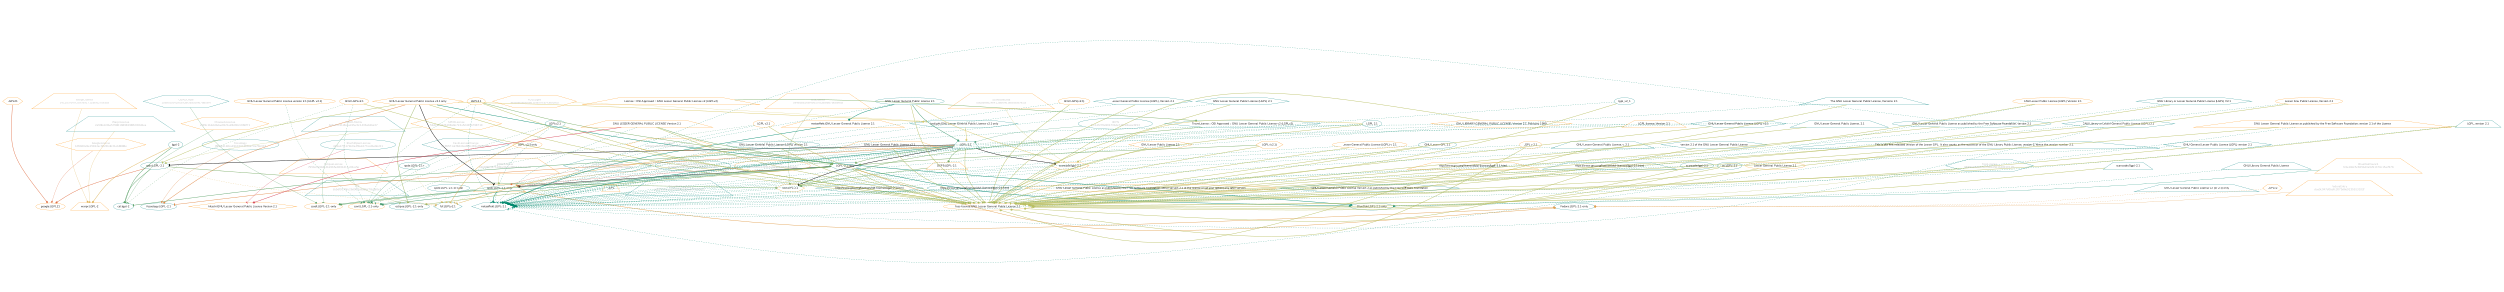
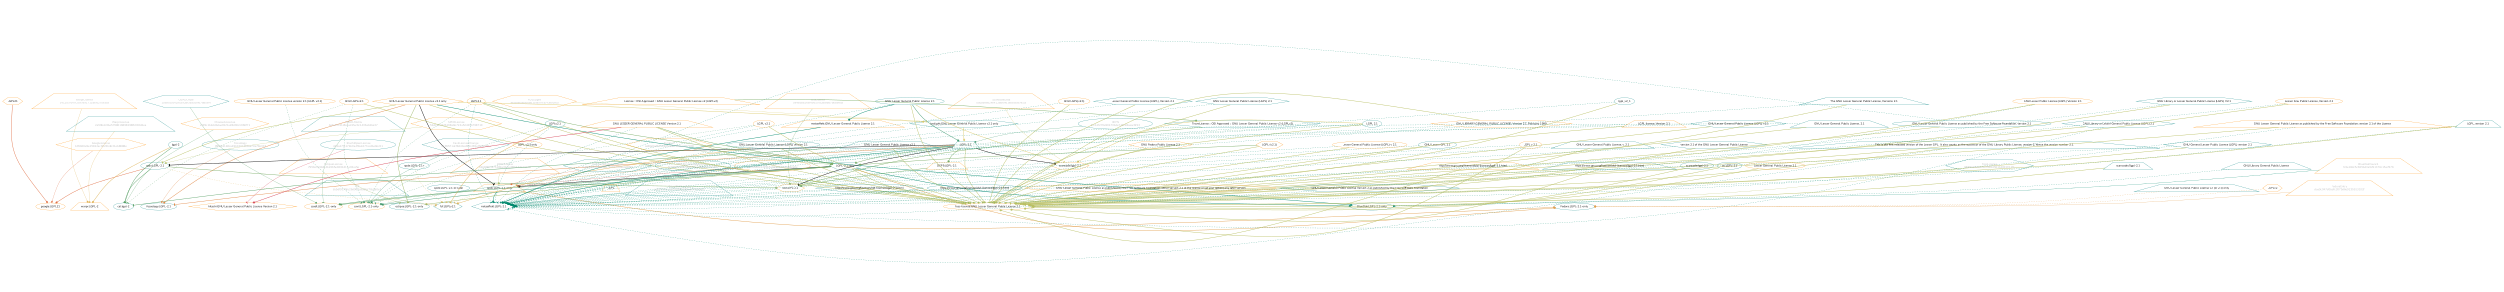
  strict digraph {
    fontname=Nunito
    splines=curved
    node [color=teal fontname=Nunito shape=ellipse]
    edge [arrowhead=dot color="#b8bf62" fontname=Nunito style=bold weight=0.7]
    n1 [label="spdx:LGPL-2.1+"]
    n2 [label="fsf:LGPLv2.1" shape=hexagon]
    n3 [color=darkorange fillcolor="beige;1" fontcolor=gray label="SPDXLicense\n04b80815f75189a33dee80b44de23128" shape=trapezium]
    n4 [color=darkorange label="spdx:LGPL-2.1-only" shape=trapezium]
    n5 [label="Fedora:LGPL-2.1-only"]
    n6 [color=darkorange label="osadl:LGPL-2.1-only"]
    n7 [label="metaeffekt:LGPL-2.1" shape=hexagon]
    n8 [label="LGPL-2.1-only" shape=hexagon]
    n9 [label="BlueOak:LGPL-2.1-only"]
    n10 [color=darkorange label="cavil:LGPL-2.1-only"]
    n11 [color=darkorange label="foss-license:GNU Lesser General Public License 2.1"]
    n12 [label="eclipse:LGPL-2.1-only"]
    n13 [color=darkorange label="GNU Lesser General Public License v2.1 only" shape=hexagon]
    n14 [label="spdx:LGPL-2.1"]
    n15 [label="fossology:LGPL-2.1"]
    n16 [label="fosslight:GNU Lesser General Public License v2.1 only" shape=hexagon]
    n17 [color=darkorange label="osi:LGPL-2.1" shape=hexagon]
    n18 [color=darkorange label="google:LGPL21"]
    n19 [label="cal:lgpl-2"]
    n20 [label="spdx:LGPL-2.1-or-later"]
    n21 [color=darkorange fillcolor="beige;1" fontcolor=gray label="SPDXLicense\n54d19ba526108abb723a52439b798710" shape=hexagon]
    n22 [label="LGPL-2.1" shape=trapezium]
    n23 [color=darkorange label="DEP5:LGPL-2.1" shape=trapezium]
    n24 [color=darkorange label="scancode:lgpl-2.1" shape=hexagon]
    n25 [color=darkorange fillcolor="beige;1" fontcolor=gray label="OSILicense\n0e465882f5e49cc078288fbb7d68845a" shape=trapezium]
    n26 [label="Trove:License :: OSI Approved :: GNU Lesser General Public License v2 (LGPLv2)" shape=hexagon]
    n27 [color=darkorange label="License :: OSI Approved :: GNU Lesser General Public License v2 (LGPLv2)" shape=trapezium]
    n28 [color=darkorange fillcolor="beige;1" fontcolor=gray label="GoogleLicense\nb35b06e9e15b92ac3623b4b31eb8688e" shape=hexagon]
    n29 [color=darkorange label=LGPL21 shape=hexagon]
    n30 [label="GNU Lesser General Public License v2 (or 2.1) only" shape=trapezium]
    n31 [color=darkorange label=LGPLv2 shape=hexagon]
    n32 [color=darkorange fillcolor="beige;1" fontcolor=gray label="FedoraEntry\ndaa9c047d0bdfc3075d6e9235913102f" shape=trapezium]
    n33 [label="GNU Library General Public License" shape=trapezium]
    n34 [color=darkorange fillcolor="beige;1" fontcolor=gray label="BlueOakCouncil\nfc0e18dc5c605bd3a9291376c15a7876" shape=trapezium]
    n35 [fillcolor="beige;1" fontcolor=gray label="OSADLRule\n10695c0c42953928f3ba16ef5788c9f4" shape=hexagon]
    n36 [fillcolor="beige;1" fontcolor=gray label="OSADLMatrix\nbefa43701dfeead1fec0c1436ab2be37" shape=trapezium]
    n37 [fillcolor="beige;1" fontcolor=gray label="FSF\n5b5df9175fe26d964a9a8fef78c8e0e3" shape=trapezium]
    n38 [label="LGPLv2.1"]
    n39 [label="GNU Lesser General Public License (LGPL) version 2.1"]
    n40 [color=darkorange fillcolor="beige;1" fontcolor=gray label="ChooseALicense\na399c1b4ddbdae92c5a28d362c066f71" shape=hexagon]
    n41 [label="lgpl-2"]
    n42 [color=darkorange label="warpr:LGPL-2" shape=trapezium]
-   n43 [color=darkorange label="GNU Lesser General Public License v2.1" shape=trapezium]
+   n43 [label="GNU Lesser General Public License v2.1" shape=trapezium]
    n44 [color=darkorange label="GNU LGPLv2.1"]
    n45 [color=darkorange fillcolor="beige;1" fontcolor=gray label="ScancodeData\n0a0dbeeb24e4128bf9f51eb8506c4c18" shape=trapezium]
    n46 [label="LGPL 2.1"]
    n47 [label="GNU Lesser General Public License 2.1"]
    n48 [color=darkorange label="metaeffekt:GNU Lesser General Public License 2.1" shape=trapezium]
    n49 [fillcolor="beige;1" fontcolor=gray label="Fossology\n99f4b2148ca49b1637459aa79e7bb333"]
    n50 [color=darkorange label=LGPL shape=trapezium]
    n51 [fillcolor="beige;1" fontcolor=gray label="OKFN\n8ccb1f270e99473b4e746c48aaac6f23"]
    n52 [fillcolor="beige;1" fontcolor=gray label="OrtLicenseCategorization\nf199c83a335a10b072e012c69ede8d98" shape=hexagon]
    n53 [fillcolor="beige;1" fontcolor=gray label="OrtLicenseCategorization\nfa3d6f6919fb3b4679ae358681492459"]
    n54 [fillcolor="beige;1" fontcolor=gray label="CavilLicenseChange\nfa165571dcf8d40e288c265e7599160a" shape=hexagon]
    n55 [color=darkorange label="GNU Lesser General Public License version 2.1 (LGPL v2.1)"]
    n56 [color=darkorange label="LGPL v2.1"]
    n57 [color=darkorange label="LGPL v2.1 only"]
    n58 [color=darkorange label="LGPL2.1"]
    n59 [fillcolor="beige;1" fontcolor=gray label="MetaeffektLicense\ncd63f1dbac7a974538c089ad07657bb0" shape=trapezium]
    n60 [color=darkorange label="GNU LESSER GENERAL PUBLIC LICENSE Version 2.1" shape=trapezium]
    n61 [color=darkorange label="hitachi:GNU Lesser General Public License Version 2.1" shape=hexagon]
    n62 [color=darkorange label="GNU LGPL(v2.1)"]
    n63 [color=darkorange label="GNU LIBRARY GENERAL PUBLIC LICENSE, Version 2.1, February 1999" shape=hexagon]
    n64 [label="GNU Lesser GPL 2.1"]
    n65 [label="GNU Lesser General Public License (LGPL) 2.1" shape=hexagon]
    n66 [label="GNU Lesser General Public License, 2.1" shape=trapezium]
    n67 [label="GNU Lesser General Public License, v. 2.1" shape=trapezium]
-   n68 [color=darkorange label="GNU Lesser Public License 2.1" shape=hexagon]
+   n68 [color=darkorange label="GNU Fedora Public License 2.1" shape=hexagon]
    n69 [label="GNU Library or Lesser General Public License (LGPL) V2.1" shape=hexagon]
    n70 [label="GNU Library or Lesser General Public License (LGPL) 2.1" shape=hexagon]
    n71 [label="GNU General Lesser Public License (LGPL) version 2.1" shape=hexagon]
    n72 [color=darkorange label="Lesser Gnu Public License, Version 2.1"]
    n73 [label="LGPL, version 2.1" shape=trapezium]
    n74 [color=darkorange label="Lesser General Public License (LGPL) v 2.1"]
    n75 [label="Lesser General Public License (LGPL), Version 2.1" shape=hexagon]
    n76 [color=darkorange label="LGPL license, Version 2.1" shape=trapezium]
    n77 [color=darkorange label="LGPL v 2.1"]
    n78 [label=lgpl_v2_1]
    n79 [label="GNU Lesser General Public License (LGPL) v2.1" shape=hexagon]
    n80 [label="version 2.1 of the GNU Lesser General Public License" shape=hexagon]
    n81 [label="The GNU Lesser General Public License, Versions 2.1" shape=trapezium]
    n82 [label="GNU Lesser General Public License as published by the Free Software Foundation, version 2.1"]
    n83 [label="This is the first released version of the Lesser GPL.  It also counts as the successor of the GNU Library Public License, version 2, hence the version number 2.1." shape=trapezium]
    n84 [color=darkorange label="GNU Lesser Public License (LGPL) Version 2.1"]
    n85 [color=darkorange label="GNU Lesser General Public License as published by the Free Software Foundation; version 2.1 of the License" shape=trapezium]
    n86 [label="http://www.gnu.org/licenses/old-licenses/lgpl-2.1.html" shape=hexagon]
    n87 [label="https://www.gnu.org/licenses/old-licenses/lgpl-2.1.html"]
    n88 [color=darkorange label="GNU Lesser General Public License as published by the Free Software Foundation; either version 2.1 of the licence or (at your option) any later version"]
    n89 [label="GNU Lesser General Public License Version 2 as published by the Free Software Foundation" shape=hexagon]
    n90 [color=darkorange fillcolor="beige;1" fontcolor=gray label="HermineLicense\nae2cb1bfd1225b5ab0023a4a8ae82e6e"]
    n91 [color=darkorange fillcolor="beige;1" fontcolor=gray label="WarprLicense\n6412cc7647f2c97891711d6fc270e3cd" shape=trapezium]
    n92 [fillcolor="beige;1" fontcolor=gray label="WarprLicense\n2e50bdc0be5798616898298fb003d2ea" shape=trapezium]
    n93 [fillcolor="beige;1" fontcolor=gray label="FossLicense\n683f0c032eaa1e7981d50134091911f1" shape=hexagon]
    n94 [color=darkorange label="LGPL (v2.1)" shape=hexagon]
    n95 [label="scancode://lgpl-2.1" shape=trapezium]
    n96 [color=darkorange label="http://www.gnu.org/licenses/old-licenses/lgpl-2.1.html" shape=trapezium]
    n97 [label="https://www.gnu.org/licenses/old-licenses/lgpl-2.1.html" shape=trapezium]
    n98 [label="scancode:lgpl-2.1"]
    n99 [label="osi:LGPL-2.1"]
    n100 [color=darkorange label="Lesser General Public License 2.1"]
    n101 [color=darkorange fillcolor="beige;1" fontcolor=gray label="FOSSLight\n46f3ee65bdc68b1c9aa7fcb7f3e91f60" shape=hexagon]
    n102 [fillcolor="beige;1" fontcolor=gray label="HitachiOpenLicense\n4b2a27f4174b9a4f9a2d77ecdbebbc01"]
    n103 [color=darkorange fillcolor="beige;1" fontcolor=gray label="EclipseLicense\n7950e3a9b8c4b2065e060b311e03ce5e" shape=trapezium]
    n104 [color=darkorange fillcolor="beige;1" fontcolor=gray label="Curation\nee86a6ed510284fc0ba2fd81ecf27288" shape=hexagon]
    n1 -> n2 [arrowhead=diamond color="#deb256" style=dashed weight=0.5]
    n3 -> n4 [arrowhead=diamond weight=0.5 style=""]
    n4 -> n2 [arrowhead=tee color="#deb256" style=dashed weight=0.5]
    n4 -> n5 [color="#e09d4b"]
    n4 -> n6 [color="#58a066"]
    n4 -> n7 [arrowhead=diamond color="#00876c"]
    n8 -> n4 [arrowhead=diamond color=""]
    n8 -> n5 [color="#e09d4b"]
    n8 -> n6 [arrowhead=diamond color="#58a066"]
    n8 -> n9 [color="#00876c"]
    n8 -> n10 [color="#379469"]
    n8 -> n11 [arrowhead=diamond]
    n8 -> n12 [color="#98b561"]
    n13 -> n4 [arrowhead=tee color=""]
    n13 -> n9 [arrowhead=diamond color="#00876c"]
    n13 -> n11
    n13 -> n12 [arrowhead=tee color="#98b561"]
    n13 -> n14 [arrowhead=tee]
    n13 -> n15 [color="#e18745"]
    n13 -> n16 [arrowhead=diamond color="#dac767"]
    n14 -> n2 [arrowhead=tee color="#deb256" style=dashed weight=0.5]
    n14 -> n17 [arrowhead=tee color="#78ab63"]
    n14 -> n18 [arrowhead=diamond color="#e06f45"]
    n14 -> n19 [arrowhead=tee color="#58a066"]
    n17 -> n7 [color="#00876c" style=dashed weight=0.5]
    n20 -> n2 [arrowhead=tee color="#deb256" style=dashed weight=0.5]
    n21 -> n14 [weight=0.5 style=""]
    n22 -> n7 [color="#00876c"]
    n22 -> n8 [color="#78ab63"]
    n22 -> n10 [color="#379469" style=dashed weight=0.5]
    n22 -> n11
    n22 -> n14 [arrowhead=tee color=""]
    n22 -> n15 [arrowhead=tee color="#e18745"]
-   n16 -> n22 [arrowhead=diamond color="#dac767"]
+   n22 -> n16 [arrowhead=diamond color="#dac767"]
    n22 -> n17 [arrowhead=tee color=""]
    n22 -> n23 [color="#78ab63"]
    n22 -> n24 [color=""]
    n23 -> n17 [color="#78ab63"]
    n24 -> n7 [arrowhead=tee color="#00876c" style=dashed weight=0.5]
    n24 -> n11
    n25 -> n17 [color="#78ab63" weight=0.5 style=""]
    n26 -> n17 [arrowhead=tee color="#78ab63"]
    n27 -> n26 [color="#78ab63"]
    n28 -> n18 [arrowhead=diamond color="#e06f45" weight=0.5 style=""]
    n29 -> n18 [arrowhead=diamond color="#e06f45"]
    n30 -> n5 [color="#e09d4b" style=dashed weight=0.5]
    n31 -> n5 [color="#e09d4b" style=dashed weight=0.5]
    n32 -> n5 [arrowhead=tee color="#e09d4b" weight=0.5 style=""]
    n33 -> n9 [arrowhead=tee color="#00876c" style=dashed weight=0.5]
    n34 -> n9 [arrowhead=diamond color="#00876c" weight=0.5 style=""]
    n35 -> n6 [color="#58a066" weight=0.5 style=""]
    n36 -> n6 [arrowhead=tee color="#58a066" weight=0.5 style=""]
    n37 -> n2 [arrowhead=tee color="#deb256" weight=0.5 style=""]
    n38 -> n2 [arrowhead=tee color="#deb256"]
    n38 -> n7 [arrowhead=tee color="#00876c" style=dashed weight=0.5]
    n38 -> n10 [arrowhead=diamond color="#379469" style=dashed weight=0.5]
    n38 -> n11 [arrowhead=tee]
-   n39 -> n2 [arrowhead=tee color="#deb256"]
+   n39 -> n2 [arrowhead=diamond color="#deb256"]
    n39 -> n7 [arrowhead=diamond color="#00876c" style=dashed weight=0.5]
    n39 -> n11 [arrowhead=tee]
    n40 -> n19 [arrowhead=tee color="#58a066" weight=0.5 style=""]
    n41 -> n19 [color="#58a066"]
    n41 -> n42 [arrowhead=diamond color="#deb256"]
    n43 -> n7 [color="#00876c" style=dashed weight=0.5]
    n43 -> n11
    n43 -> n19 [arrowhead=tee color="#58a066"]
    n44 -> n10 [color="#379469" style=dashed weight=0.5]
    n44 -> n11 [arrowhead=tee]
    n44 -> n19 [arrowhead=tee color="#58a066" style=dashed weight=0.5]
    n45 -> n24 [arrowhead=tee color="#dac767" weight=0.5 style=""]
    n46 -> n7 [arrowhead=diamond color="#00876c" style=dashed weight=0.5]
    n46 -> n10 [arrowhead=tee color="#379469" style=dashed weight=0.5]
    n46 -> n11 [arrowhead=diamond]
    n46 -> n24 [arrowhead=diamond color="#dac767"]
    n47 -> n7 [color="#00876c" style=dashed weight=0.5]
    n47 -> n11
    n47 -> n22 [arrowhead=diamond color="#379469"]
    n47 -> n24 [arrowhead=diamond color="#dac767"]
    n47 -> n48 [color="#00876c"]
    n48 -> n7 [color="#00876c"]
    n49 -> n15 [arrowhead=diamond color="#e18745" weight=0.5 style=""]
    n50 -> n7 [arrowhead=diamond color="#00876c" style=dashed weight=0.5]
    n51 -> n22 [color="#379469" weight=0.5 style=""]
    n52 -> n4 [color="#e06f45" weight=0.5 style=""]
    n53 -> n4 [color="#e09d4b" weight=0.5 style=""]
    n54 -> n10 [arrowhead=tee color="#379469" weight=0.5 style=""]
    n55 -> n10 [arrowhead=tee color="#379469" style=dashed weight=0.5]
    n56 -> n7 [color="#00876c" style=dashed weight=0.5]
    n56 -> n10 [arrowhead=tee color="#379469" style=dashed weight=0.5]
    n56 -> n11 [arrowhead=diamond]
    n57 -> n10 [arrowhead=tee color="#379469" style=dashed weight=0.5]
    n58 -> n7 [arrowhead=tee color="#00876c" style=dashed weight=0.5]
    n58 -> n8 [color="#78ab63"]
    n58 -> n10 [arrowhead=tee color="#379469" style=dashed weight=0.5]
    n58 -> n11
    n59 -> n7 [color="#00876c" weight=0.5 style=""]
    n60 -> n7 [arrowhead=tee color="#00876c" style=dashed weight=0.5]
    n60 -> n8 [arrowhead=diamond color="#78ab63"]
    n60 -> n11
    n60 -> n61 [arrowhead=diamond color="#d43d51"]
    n62 -> n7 [arrowhead=tee color="#00876c" style=dashed weight=0.5]
    n62 -> n11 [arrowhead=tee]
    n63 -> n7 [color="#00876c" style=dashed weight=0.5]
    n63 -> n11 [arrowhead=tee]
    n64 -> n7 [arrowhead=diamond color="#00876c" style=dashed weight=0.5]
    n64 -> n11 [arrowhead=tee]
    n65 -> n7 [arrowhead=diamond color="#00876c" style=dashed weight=0.5]
    n65 -> n11 [arrowhead=diamond]
    n66 -> n7 [color="#00876c" style=dashed weight=0.5]
    n66 -> n11
    n67 -> n7 [arrowhead=diamond color="#00876c" style=dashed weight=0.5]
    n67 -> n11 [arrowhead=diamond]
    n68 -> n4 [arrowhead=diamond color="#00876c" style=dashed weight=0.5]
    n68 -> n11
    n69 -> n7 [arrowhead=tee color="#00876c" style=dashed weight=0.5]
    n69 -> n11
    n70 -> n7 [arrowhead=tee color="#00876c" style=dashed weight=0.5]
    n70 -> n11 [arrowhead=tee]
    n71 -> n7 [arrowhead=diamond color="#00876c" style=dashed weight=0.5]
    n71 -> n11 [arrowhead=tee]
    n72 -> n7 [arrowhead=diamond color="#00876c" style=dashed weight=0.5]
    n72 -> n11 [arrowhead=tee]
    n73 -> n7 [color="#00876c" style=dashed weight=0.5]
    n73 -> n11 [arrowhead=tee]
    n74 -> n7 [color="#00876c" style=dashed weight=0.5]
    n74 -> n11 [arrowhead=diamond]
    n75 -> n7 [color="#00876c" style=dashed weight=0.5]
    n75 -> n11
    n76 -> n7 [color="#00876c" style=dashed weight=0.5]
    n76 -> n11 [arrowhead=tee]
    n77 -> n7 [arrowhead=diamond color="#00876c" style=dashed weight=0.5]
    n77 -> n11
    n78 -> n7 [color="#00876c" style=dashed weight=0.5]
    n78 -> n11 [arrowhead=diamond]
    n79 -> n7 [color="#00876c" style=dashed weight=0.5]
    n79 -> n11 [arrowhead=diamond]
    n80 -> n7 [color="#00876c" style=dashed weight=0.5]
    n80 -> n11
    n81 -> n7 [arrowhead=diamond color="#00876c" style=dashed weight=0.5]
    n81 -> n11 [arrowhead=diamond]
    n82 -> n7 [color="#00876c" style=dashed weight=0.5]
    n82 -> n11
    n83 -> n7 [arrowhead=tee color="#00876c" style=dashed weight=0.5]
    n83 -> n11 [arrowhead=diamond]
    n84 -> n7 [color="#00876c" style=dashed weight=0.5]
    n84 -> n11 [arrowhead=diamond]
    n85 -> n7 [arrowhead=diamond color="#00876c" style=dashed weight=0.5]
    n85 -> n11 [arrowhead=tee]
    n86 -> n7 [color="#00876c" style=dashed weight=0.5]
    n87 -> n7 [arrowhead=diamond color="#00876c" style=dashed weight=0.5]
    n88 -> n7 [arrowhead=tee color="#00876c" style=dashed weight=0.5]
    n89 -> n7 [arrowhead=tee color="#00876c" style=dashed weight=0.5]
    n90 -> n4 [arrowhead=diamond color="#dc574a" weight=0.5 style=""]
    n91 -> n42 [arrowhead=diamond color="#deb256" weight=0.5 style=""]
    n92 -> n42 [color="#deb256" weight=0.5 style=""]
    n93 -> n11 [arrowhead=diamond weight=0.5 style=""]
    n94 -> n8 [color="#78ab63"]
    n94 -> n11 [arrowhead=diamond]
    n95 -> n11
    n96 -> n11 [arrowhead=diamond]
    n97 -> n11
    n98 -> n11 [arrowhead=tee]
    n99 -> n11 [arrowhead=diamond]
    n100 -> n11 [arrowhead=diamond]
    n101 -> n16 [arrowhead=tee color="#dac767" weight=0.5 style=""]
    n102 -> n61 [arrowhead=tee color="#d43d51" weight=0.5 style=""]
    n103 -> n12 [arrowhead=tee color="#98b561" weight=0.5 style=""]
    n104 -> n8 [color="#78ab63" weight=0.5 style=""]
  }
